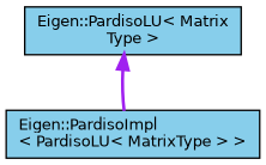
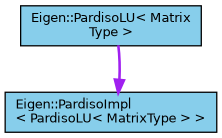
  digraph {
    node [color=black fillcolor=skyblue fontname=Helvetica fontsize=10 shape=record style=filled]
    n1 [fontcolor=black height=0.2 label="Eigen::PardisoLU\< Matrix\lType \>" width=0.4]
    n2 [height=0.2 label="Eigen::PardisoImpl\l\< PardisoLU\< MatrixType \> \>" width=0.4]
-   n1 -> n2 [color=purple dir=back fontname=Helvetica fontsize=10 labelfontname=Helvetica labelfontsize=10 style=bold]
+   n2 -> n1 [color=purple dir=back fontname=Helvetica fontsize=10 labelfontname=Helvetica labelfontsize=10 style=bold]
  }
